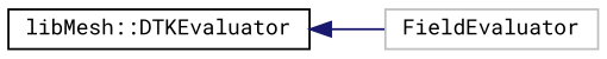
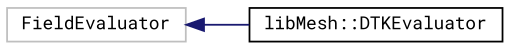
  digraph {
    rankdir=LR
    fontname="Roboto Mono"
    node [fillcolor=white fontname="Roboto Mono" fontsize=10 shape=record style=filled]
    n1 [color=grey75 height=0.2 label=FieldEvaluator width=0.4]
    n2 [color=black height=0.2 label="libMesh::DTKEvaluator" width=0.4]
-   n2 -> n1 [color=midnightblue dir=back fontname="Roboto Mono" fontsize=10 labelfontname=Helvetica labelfontsize=10 style=solid]
+   n1 -> n2 [color=midnightblue dir=back fontname="Roboto Mono" fontsize=10 labelfontname=Helvetica labelfontsize=10 style=solid]
  }
